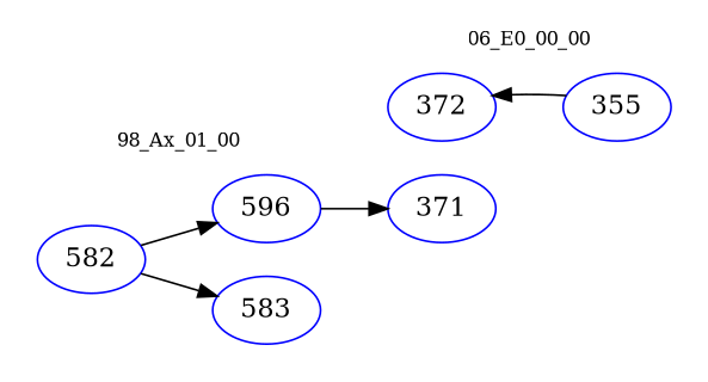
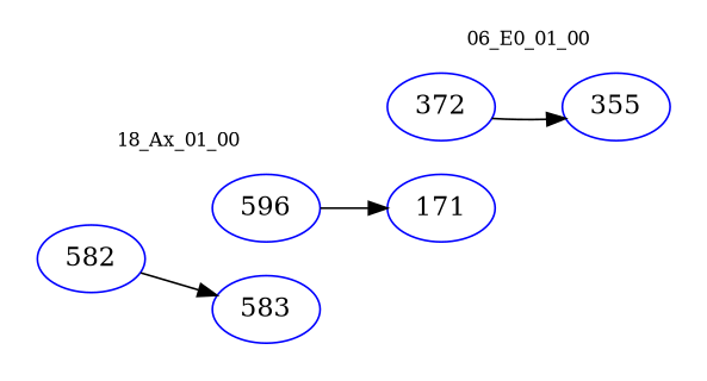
  digraph {
    rankdir=LR
    node [color=blue]
    edge [color=black]
    n1 [label=582]
    n2 [label=583]
    n3 [label=596]
    n4 [label=372]
    n5 [label=355]
-   n6 [label=371]
+   n6 [label=171]
    subgraph cluster_1 {
      color=white
      fontsize=10
-     label="98_Ax_01_00"
+     label="18_Ax_01_00"
      n1
      n2
      n3
    }
    subgraph cluster_2 {
      color=white
      fontsize=10
-     label="06_E0_00_00"
+     label="06_E0_01_00"
      n4
      n5
      n6
    }
    n1 -> n2
-   n1 -> n3
    n3 -> n6
-   n5 -> n4
+   n4 -> n5
  }
